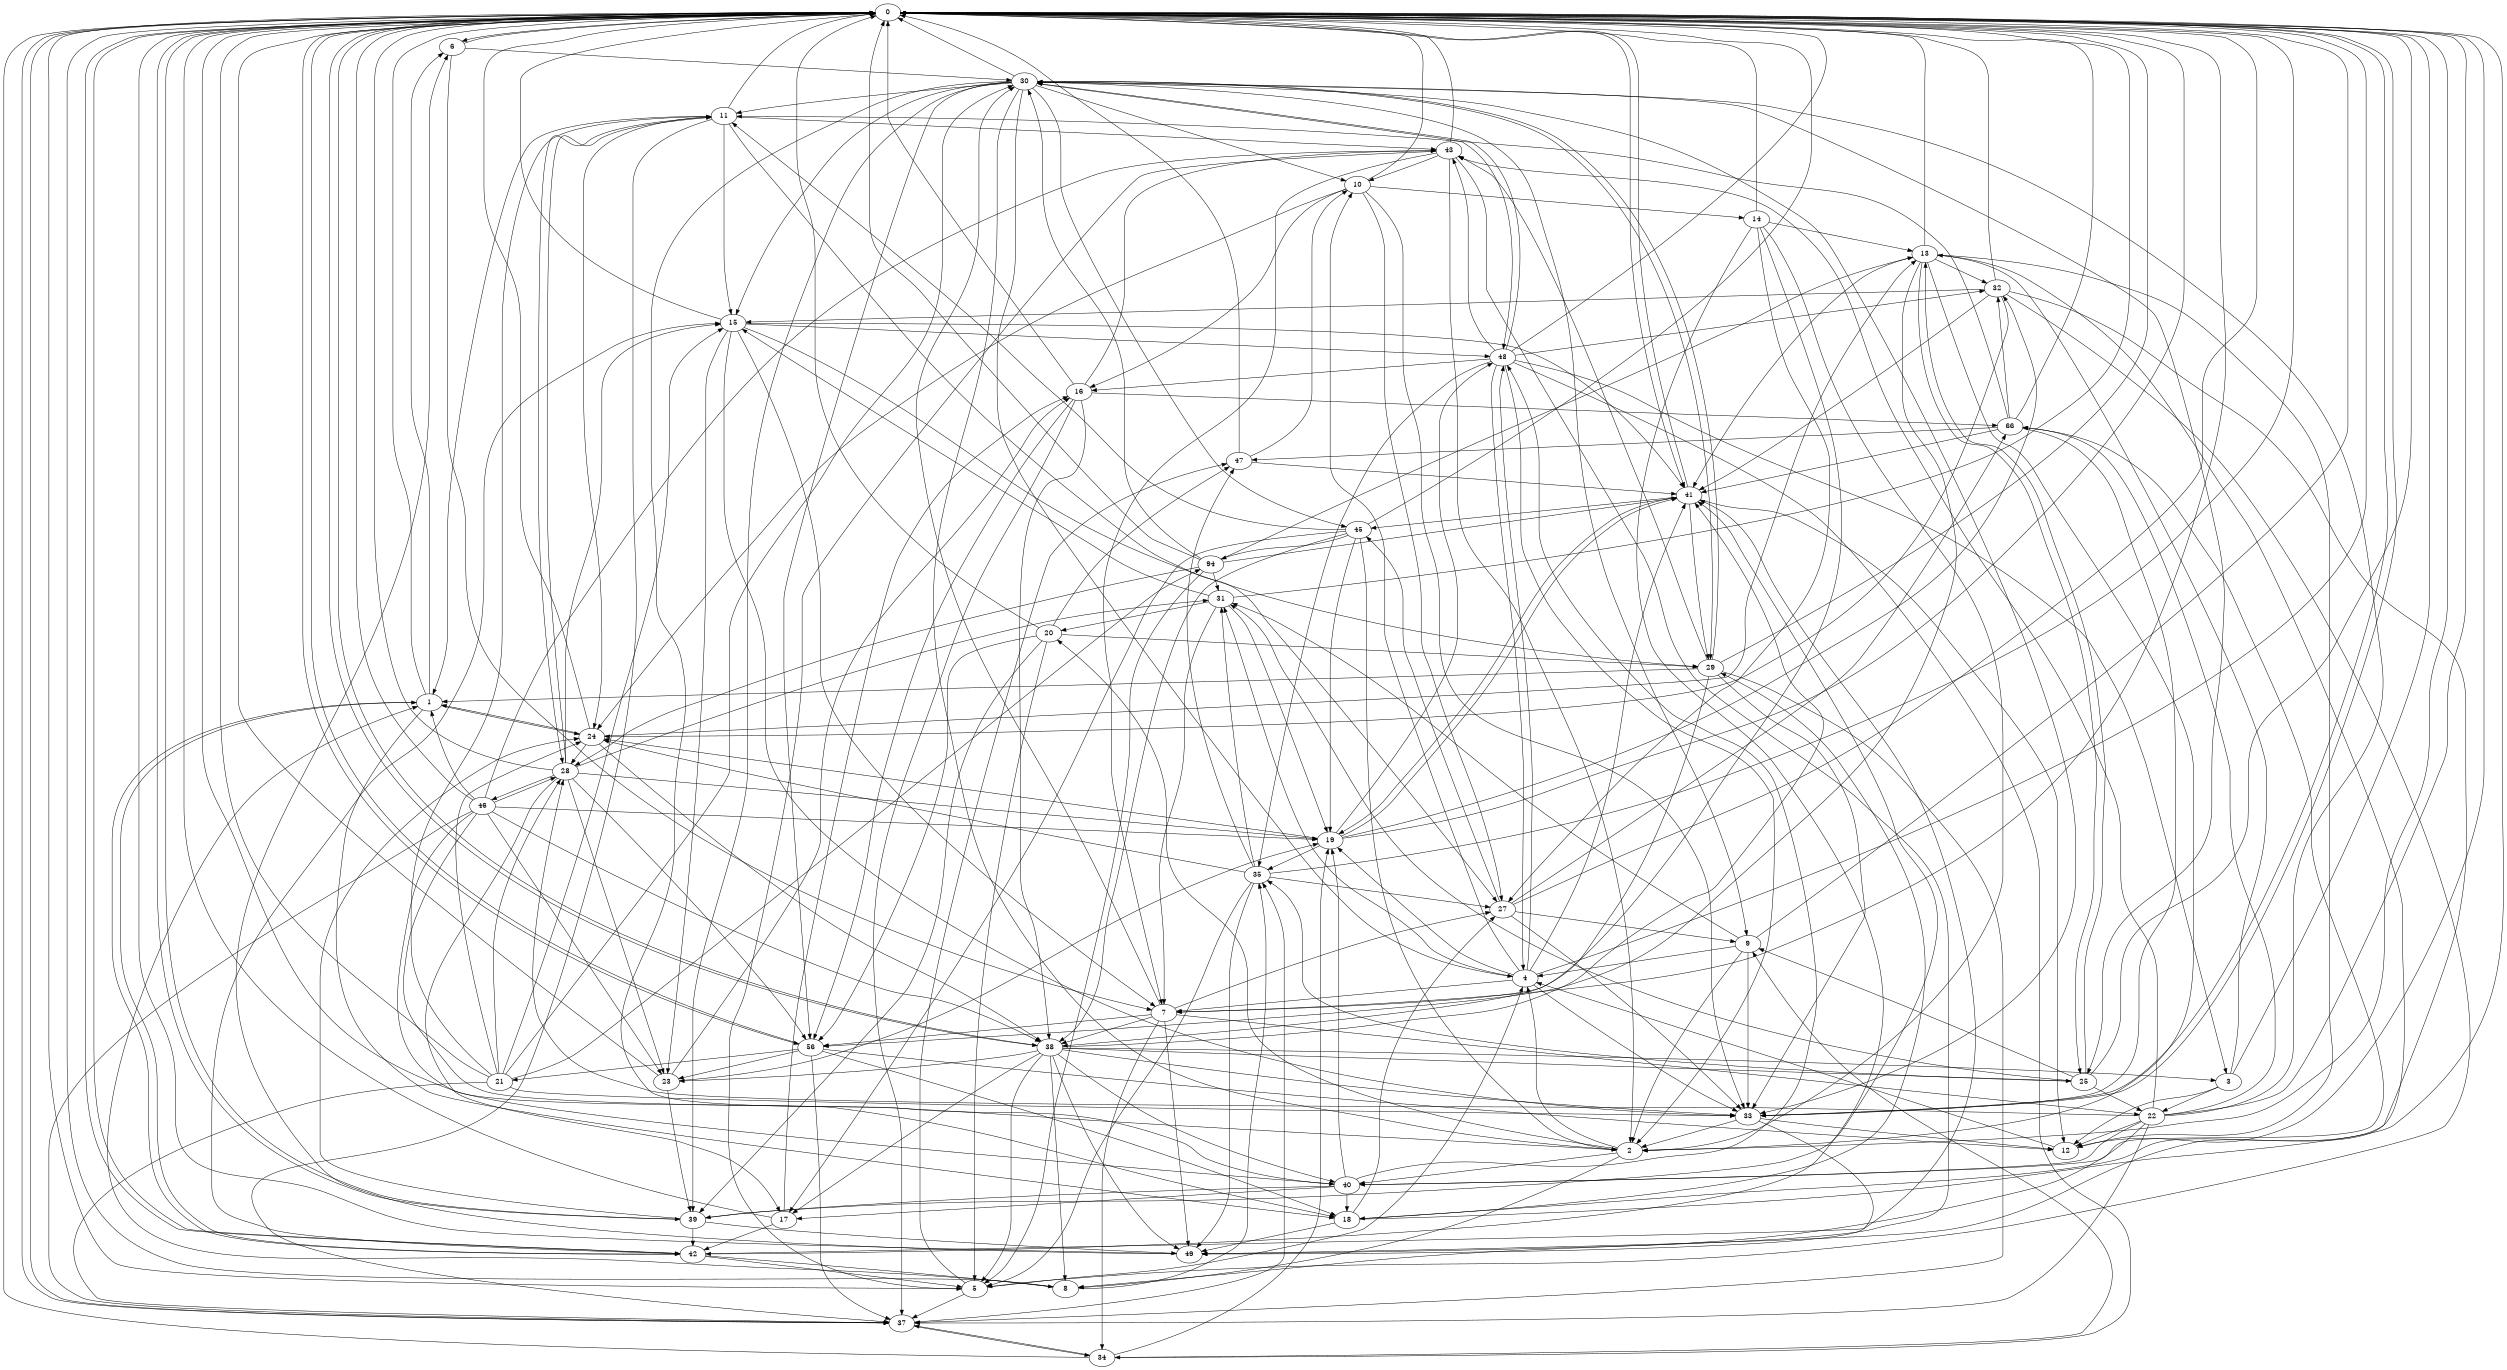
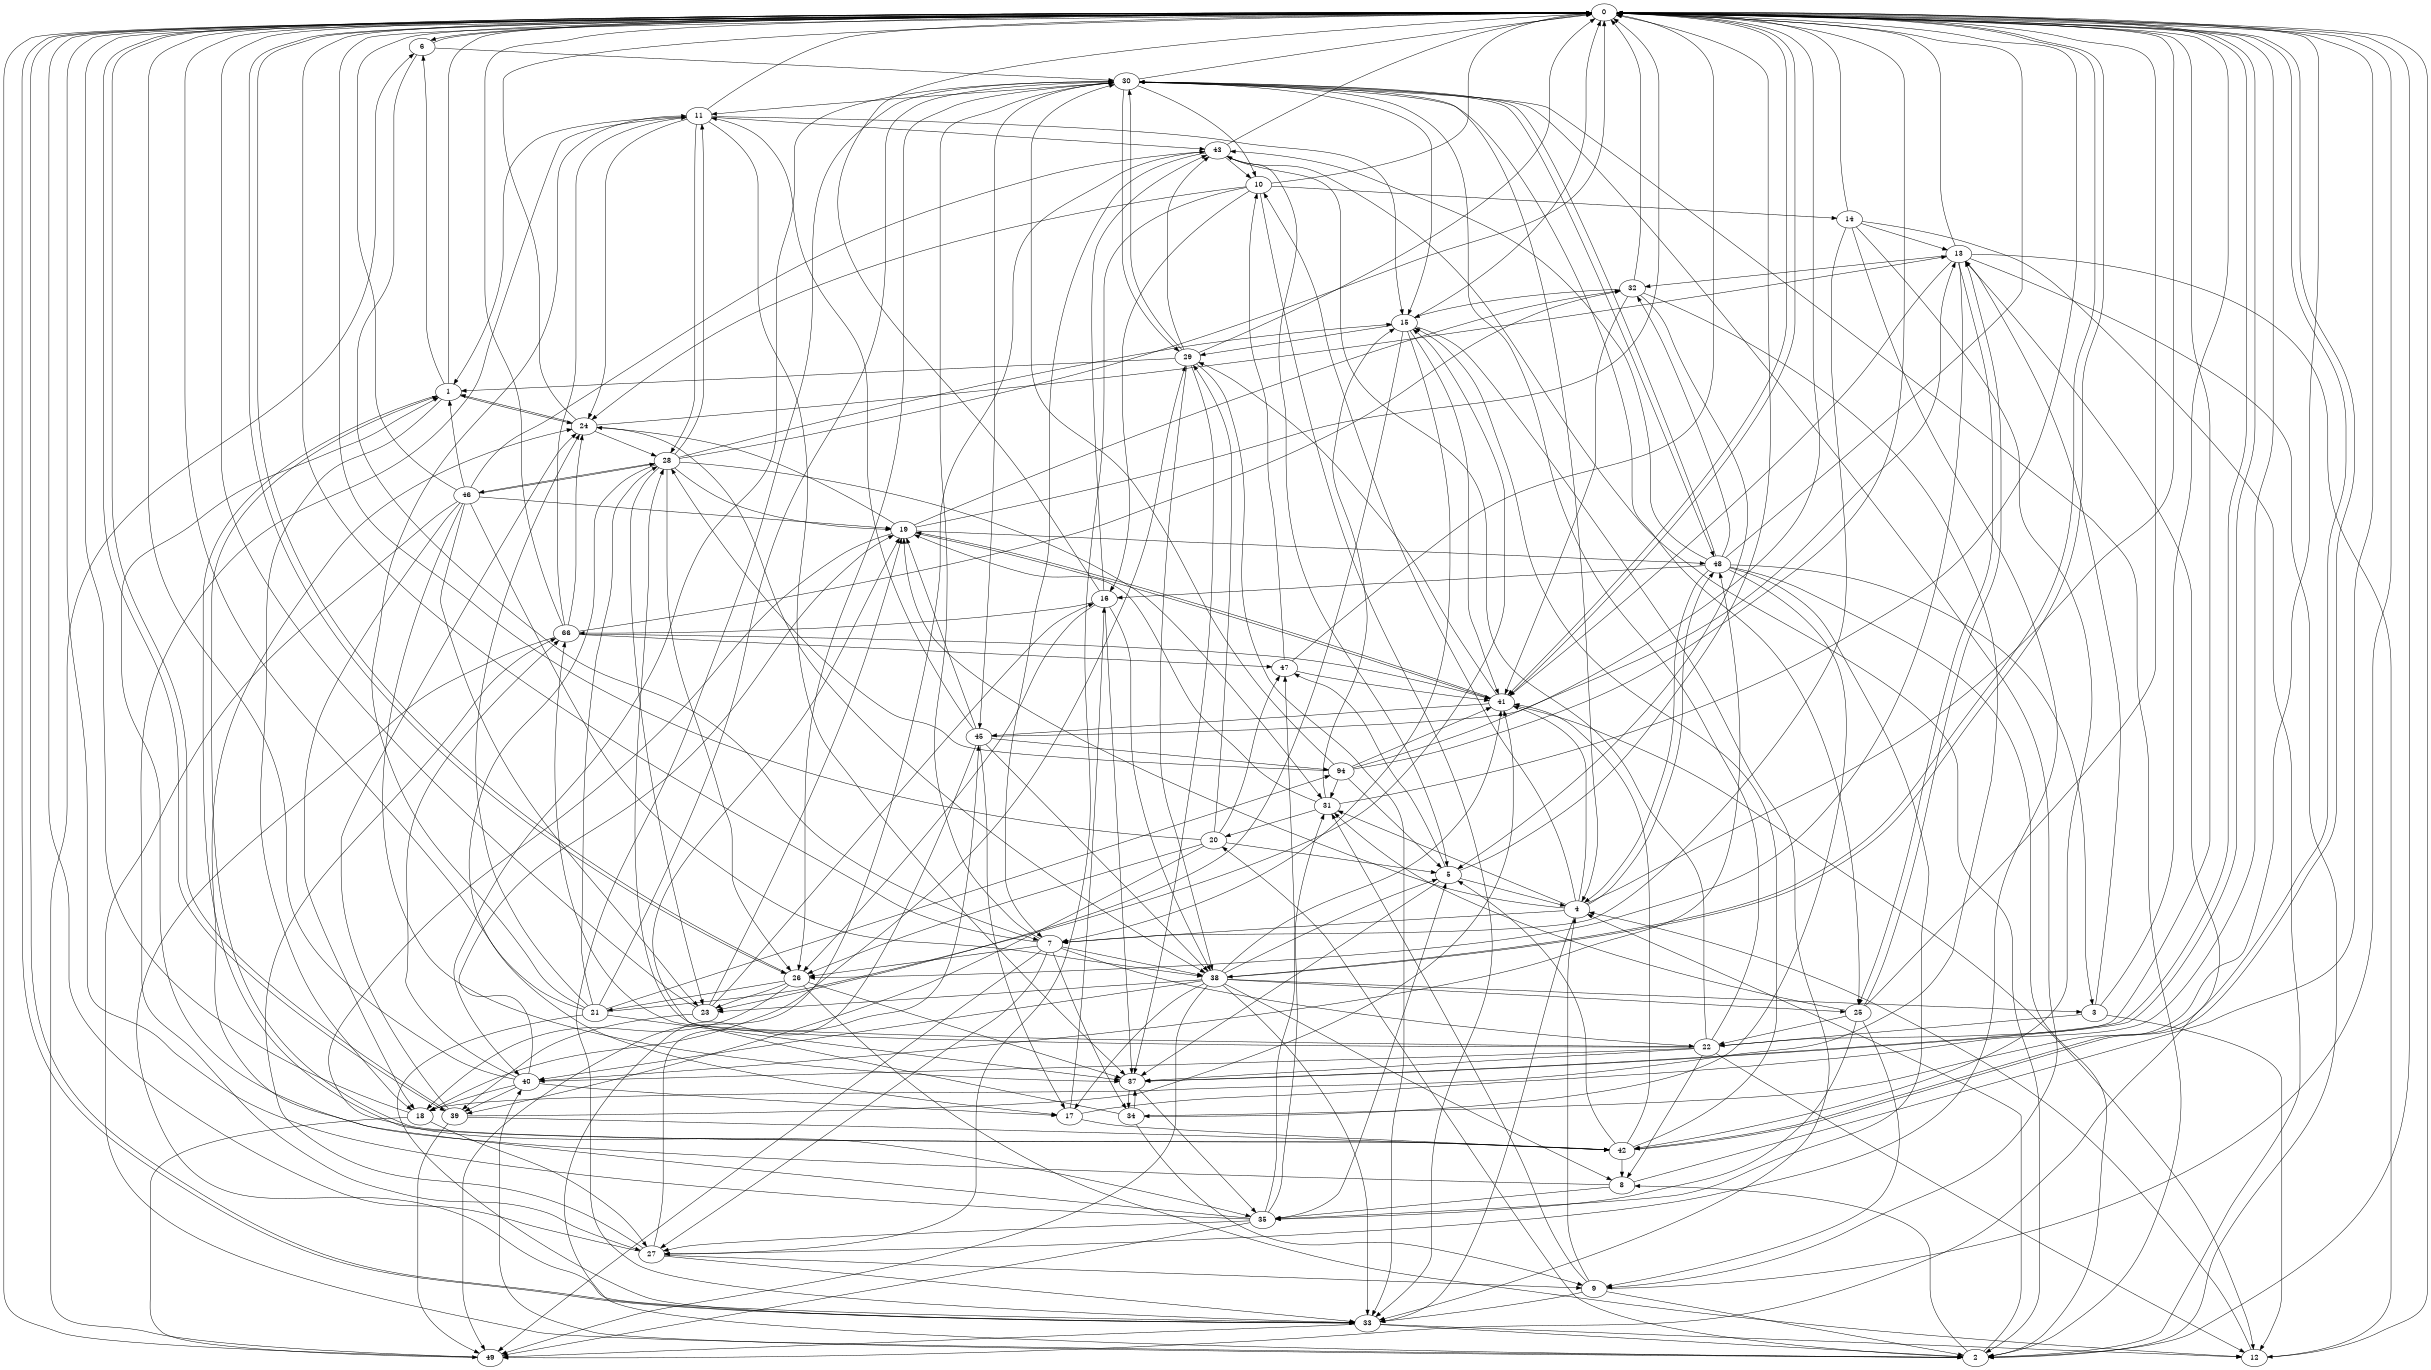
  strict digraph {
    node [component_delay=3]
    edge [wire_delay=1]
    0
    6
-   26 [label=56]
+   26
    33
    37
    38
    39
    41
    42
    7
    30
    18
    12
    23
    21
    2
    49
    34
    35
    8
    40
    3
    5
    25
    17
    24
    19
    29
    45
    1
    15
    27
    22
    4
    10
    48
    9
    11
    16
    28
    n41 [label=94]
    20
    31
    47
    n45 [label=66]
    13
    32
    43
    46
    14
    0 -> 6
    0 -> 26
    0 -> 33
    0 -> 37
    0 -> 38
    0 -> 39
    0 -> 41
    0 -> 42
    6 -> 0
    6 -> 7
    6 -> 30
    26 -> 0
    26 -> 37
    26 -> 18
    26 -> 12
    26 -> 23
    26 -> 21
    33 -> 0
    33 -> 12
    33 -> 2
    33 -> 49
    37 -> 0
    37 -> 34
    37 -> 35
    38 -> 0
    38 -> 33
    38 -> 41
    38 -> 23
    38 -> 49
    38 -> 8
    38 -> 40
    38 -> 3
    38 -> 5
    38 -> 25
    38 -> 17
    39 -> 0
    39 -> 41
    39 -> 42
    39 -> 49
    39 -> 24
    41 -> 0
    41 -> 12
    41 -> 19
    41 -> 29
    41 -> 45
    42 -> 0
    42 -> 41
    42 -> 8
    42 -> 5
    42 -> 1
    42 -> 15
    7 -> 0
    7 -> 26
    7 -> 38
    7 -> 30
    7 -> 49
    7 -> 34
    7 -> 27
    7 -> 22
    30 -> 0
    30 -> 26
    30 -> 33
-   30 -> 39
    30 -> 2
    30 -> 40
    30 -> 25
    30 -> 29
    30 -> 45
    30 -> 15
    30 -> 4
    30 -> 10
    30 -> 48
    30 -> 9
    30 -> 11
    18 -> 0
    18 -> 49
    18 -> 29
    18 -> 27
    12 -> 0
    12 -> 4
    23 -> 0
    23 -> 39
    23 -> 19
    23 -> 16
    21 -> 0
    21 -> 33
    21 -> 37
    21 -> 30
    21 -> 24
    21 -> 15
    21 -> 11
    21 -> 28
    21 -> n41
    2 -> 0
    2 -> 8
    2 -> 40
    2 -> 4
    2 -> 20
    49 -> 0
    49 -> 6
    34 -> 0
    34 -> 37
    34 -> 19
    34 -> 9
    35 -> 0
    35 -> 49
    35 -> 5
    35 -> 24
    35 -> 27
    35 -> 31
    35 -> 47
    8 -> 0
    8 -> 35
    8 -> 1
    40 -> 0
    40 -> 39
    40 -> 18
    40 -> 17
    40 -> 19
    40 -> 48
    40 -> n45
    3 -> 0
    3 -> 12
    3 -> 22
    3 -> 13
    5 -> 0
    5 -> 37
    5 -> 4
    5 -> 47
    25 -> 0
    25 -> 35
    25 -> 22
    25 -> 9
    25 -> 31
    25 -> 13
    17 -> 0
    17 -> 42
    17 -> 16
    24 -> 0
    24 -> 38
    24 -> 1
    24 -> 28
    24 -> 13
    19 -> 0
    19 -> 41
    19 -> 35
    19 -> 24
    19 -> 48
    19 -> 32
    29 -> 0
    29 -> 33
    29 -> 37
    29 -> 38
    29 -> 30
    29 -> 1
    29 -> 43
    45 -> 0
    45 -> 38
    45 -> 2
    45 -> 17
    45 -> 19
    45 -> 11
    45 -> n41
    1 -> 0
    1 -> 6
    1 -> 42
    1 -> 18
    1 -> 24
    15 -> 0
    15 -> 33
    15 -> 41
    15 -> 7
    15 -> 23
    15 -> 29
-   15 -> 48
    27 -> 0
    27 -> 33
    27 -> 45
    27 -> 9
    27 -> n45
    22 -> 0
    22 -> 37
    22 -> 30
    22 -> 12
    22 -> 8
    22 -> 40
    22 -> 28
    22 -> n45
    22 -> 43
    4 -> 0
    4 -> 33
    4 -> 41
    4 -> 7
    4 -> 19
    4 -> 10
    4 -> 48
    4 -> 31
    10 -> 0
    10 -> 33
    10 -> 24
    10 -> 27
    10 -> 16
    10 -> 14
    48 -> 0
    48 -> 30
    48 -> 2
    48 -> 34
    48 -> 35
    48 -> 3
    48 -> 4
    48 -> 16
    48 -> 32
    48 -> 43
    9 -> 0
    9 -> 33
    9 -> 2
    9 -> 4
    9 -> 31
    11 -> 0
    11 -> 37
    11 -> 24
    11 -> 1
    11 -> 15
    11 -> 27
    11 -> 28
    11 -> 43
    16 -> 0
    16 -> 26
    16 -> 37
    16 -> 38
    16 -> n45
    16 -> 43
    28 -> 0
    28 -> 26
    28 -> 23
    28 -> 17
    28 -> 19
    28 -> 15
    28 -> 11
    28 -> 31
    28 -> 46
    n41 -> 0
    n41 -> 41
    n41 -> 30
    n41 -> 5
    n41 -> 28
    n41 -> 31
    n41 -> 13
    20 -> 0
    20 -> 26
    20 -> 39
    20 -> 5
    20 -> 29
    20 -> 47
    31 -> 0
-   31 -> 7
    31 -> 19
    31 -> 15
    31 -> 20
    47 -> 0
    47 -> 41
    47 -> 10
    n45 -> 0
    n45 -> 33
    n45 -> 41
    n45 -> 11
    n45 -> 47
    n45 -> 32
    13 -> 0
    13 -> 26
    13 -> 41
    13 -> 12
    13 -> 2
    13 -> 49
    13 -> 25
    13 -> 32
    32 -> 0
    32 -> 41
    32 -> 18
    32 -> 5
-   32 -> 24
+   n45 -> 24
    32 -> 15
    43 -> 0
    43 -> 7
    43 -> 2
    43 -> 49
    43 -> 5
    43 -> 10
    46 -> 0
    46 -> 37
    46 -> 38
    46 -> 18
    46 -> 23
    46 -> 2
    46 -> 19
    46 -> 1
    46 -> 28
    46 -> 43
    14 -> 0
    14 -> 42
    14 -> 7
    14 -> 2
    14 -> 27
    14 -> 13
  }
